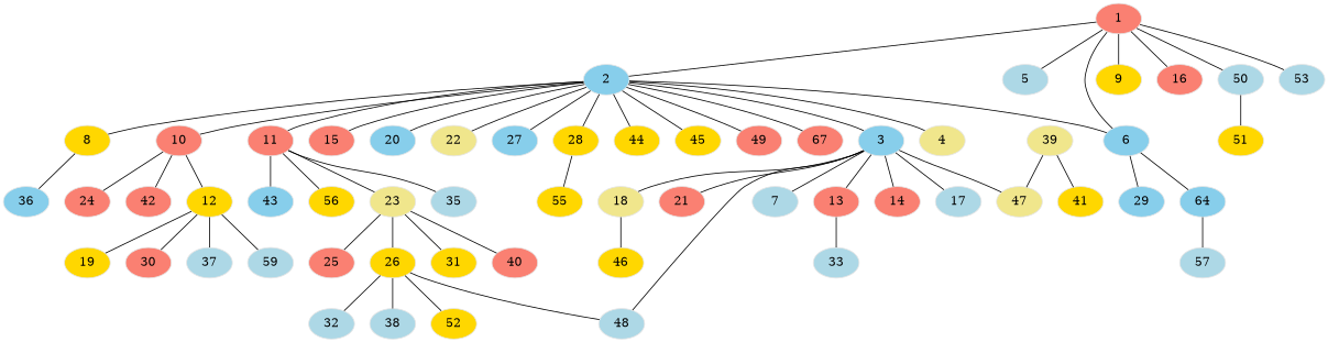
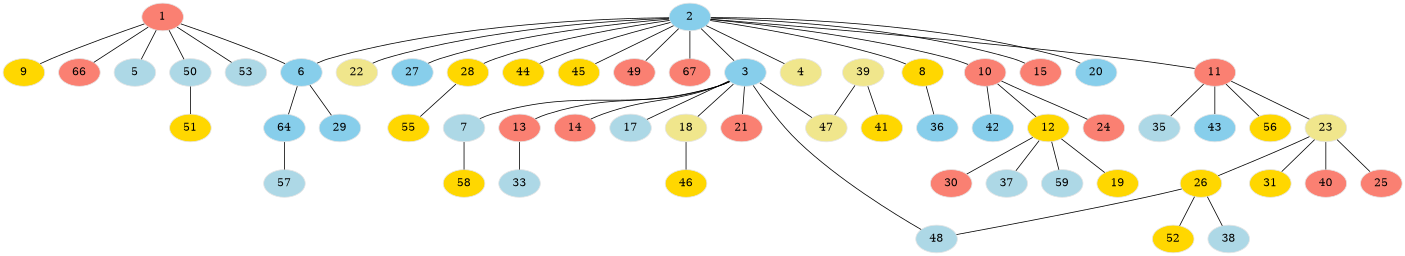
  graph {
    node [color=gray90 fillcolor=gold style=filled]
    1 [fillcolor=salmon]
    2 [fillcolor=skyblue]
    5 [fillcolor=lightblue]
    6 [fillcolor=skyblue]
    9
-   16 [fillcolor=salmon]
+   16 [fillcolor=salmon label=66]
    50 [fillcolor=lightblue]
    53 [fillcolor=lightblue]
    3 [fillcolor=skyblue]
    4 [fillcolor=khaki]
    8
    10 [fillcolor=salmon]
    11 [fillcolor=salmon]
    15 [fillcolor=salmon]
    20 [fillcolor=skyblue]
    22 [fillcolor=khaki]
    27 [fillcolor=skyblue]
    28
    44
    45
    49 [fillcolor=salmon]
    n22 [fillcolor=salmon label=67]
    29 [fillcolor=skyblue]
    n24 [fillcolor=skyblue label=64]
    51
    7 [fillcolor=lightblue]
    13 [fillcolor=salmon]
    14 [fillcolor=salmon]
    17 [fillcolor=lightblue]
    18 [fillcolor=khaki]
    21 [fillcolor=salmon]
    47 [fillcolor=khaki]
    48 [fillcolor=lightblue]
    36 [fillcolor=skyblue]
    12
    24 [fillcolor=salmon]
-   42 [fillcolor=salmon]
+   42 [fillcolor=skyblue]
    23 [fillcolor=khaki]
    35 [fillcolor=lightblue]
    43 [fillcolor=skyblue]
    56
    55
+   58
    33 [fillcolor=lightblue]
    46
    57 [fillcolor=lightblue]
    19
    30 [fillcolor=salmon]
    37 [fillcolor=lightblue]
    59 [fillcolor=lightblue]
    25 [fillcolor=salmon]
    26
    31
    40 [fillcolor=salmon]
-   32 [fillcolor=lightblue]
    38 [fillcolor=lightblue]
    52
    39 [fillcolor=khaki]
    41
-   1 -- 2
    1 -- 5
    1 -- 6
    1 -- 9
    1 -- 16
    1 -- 50
    1 -- 53
    2 -- 6
    2 -- 3
    2 -- 4
    2 -- 8
    2 -- 10
    2 -- 11
    2 -- 15
    2 -- 20
    2 -- 22
    2 -- 27
    2 -- 28
    2 -- 44
    2 -- 45
    2 -- 49
    2 -- n22
    6 -- 29
    6 -- n24
    50 -- 51
    3 -- 7
    3 -- 13
    3 -- 14
    3 -- 17
    3 -- 18
    3 -- 21
    3 -- 47
    3 -- 48
    8 -- 36
    10 -- 12
    10 -- 24
    10 -- 42
    11 -- 23
    11 -- 35
    11 -- 43
    11 -- 56
    28 -- 55
    n24 -- 57
+   7 -- 58
    13 -- 33
    18 -- 46
    12 -- 19
    12 -- 30
    12 -- 37
    12 -- 59
    23 -- 25
    23 -- 26
    23 -- 31
    23 -- 40
    26 -- 48
-   26 -- 32
    26 -- 38
    26 -- 52
    39 -- 47
    39 -- 41
  }
